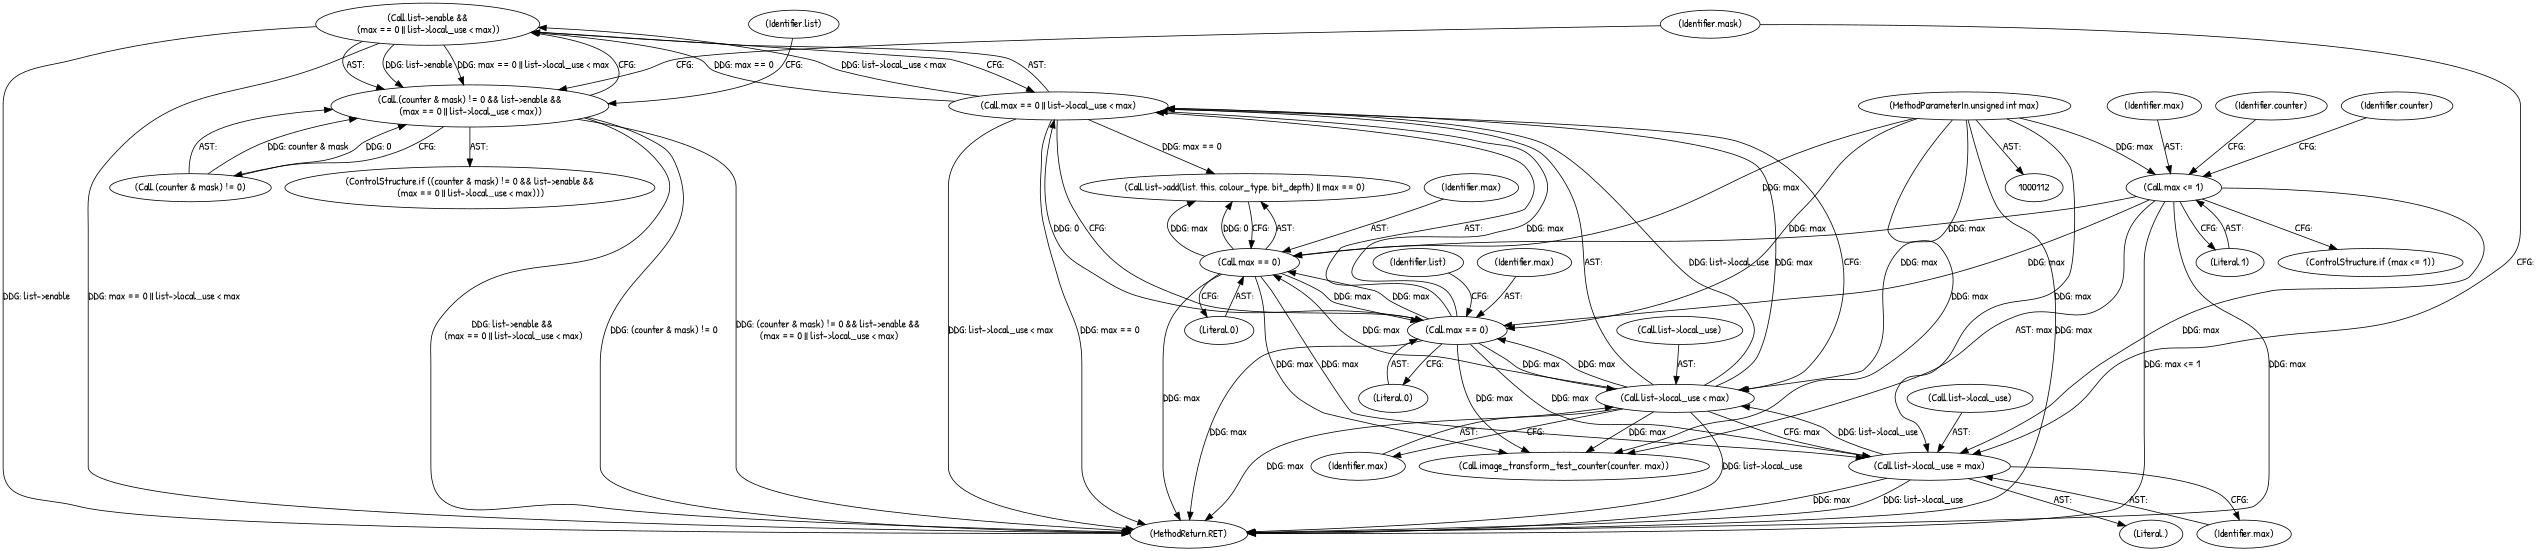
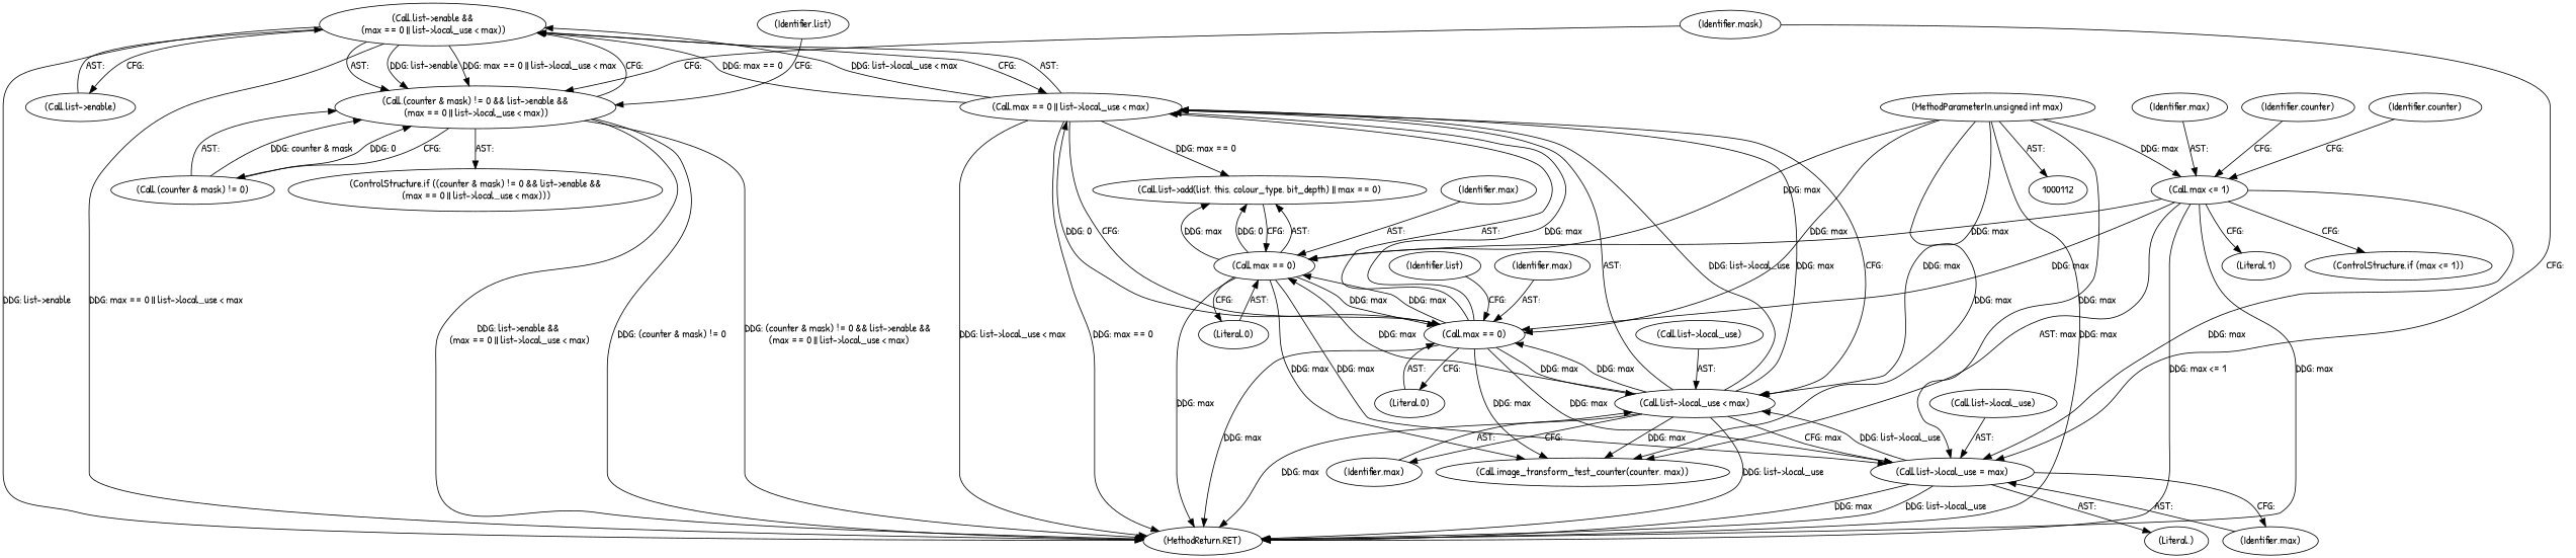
  digraph {
    fontname="Patrick Hand"
    node [fontname="Patrick Hand"]
    edge [fontname="Patrick Hand"]
    n1 [label="(Call,list->enable &&\n (max == 0 || list->local_use < max))"]
    n2 [label="(Call,max == 0 || list->local_use < max)"]
    n3 [label="(Call,(counter & mask) != 0 && list->enable &&\n (max == 0 || list->local_use < max))"]
+   n4 [label="(Call,list->enable)"]
    n5 [label="(MethodReturn,RET)"]
    n6 [label="(Call,max == 0)"]
    n7 [label="(Call,list->local_use < max)"]
    n8 [label="(Call,list->add(list, this, colour_type, bit_depth) || max == 0)"]
    n9 [label="(ControlStructure,if ((counter & mask) != 0 && list->enable &&\n (max == 0 || list->local_use < max)))"]
    n10 [label="(Call,(counter & mask) != 0)"]
    n11 [label="(Call,max == 0)"]
    n12 [label="(Call,list->local_use = max)"]
    n13 [label="(Call,image_transform_test_counter(counter, max))"]
    n14 [label="(Literal,0)"]
    n15 [label="(Identifier,max)"]
    n16 [label="(Literal,0)"]
    n17 [label="(Literal,)"]
    n18 [label="(Identifier,max)"]
    n19 [label="(Call,max <= 1)"]
    n20 [label="(Literal,1)"]
    n21 [label="(ControlStructure,if (max <= 1))"]
    n22 [label="(MethodParameterIn,unsigned int max)"]
    1000112
    n24 [label="(Identifier,list)"]
    n25 [label="(Identifier,counter)"]
    n26 [label="(Identifier,max)"]
    n27 [label="(Identifier,counter)"]
    n28 [label="(Identifier,max)"]
    n29 [label="(Call,list->local_use)"]
    n30 [label="(Identifier,max)"]
    n31 [label="(Call,list->local_use)"]
    n32 [label="(Identifier,list)"]
    n33 [label="(Identifier,mask)"]
    n1 -> n2 [label="CFG: "]
    n1 -> n3 [label="AST: "]
    n1 -> n3 [label="DDG: list->enable"]
    n1 -> n3 [label="DDG: max == 0 || list->local_use < max"]
+   n1 -> n4 [label="CFG: "]
    n1 -> n5 [label="DDG: list->enable"]
    n1 -> n5 [label="DDG: max == 0 || list->local_use < max"]
    n2 -> n1 [label="AST: "]
    n2 -> n1 [label="DDG: max == 0"]
    n2 -> n1 [label="DDG: list->local_use < max"]
    n2 -> n5 [label="DDG: list->local_use < max"]
    n2 -> n5 [label="DDG: max == 0"]
    n2 -> n6 [label="CFG: "]
    n2 -> n7 [label="CFG: "]
    n2 -> n8 [label="DDG: max == 0"]
    n3 -> n1 [label="CFG: "]
    n3 -> n5 [label="DDG: list->enable &&\n (max == 0 || list->local_use < max)"]
    n3 -> n5 [label="DDG: (counter & mask) != 0"]
    n3 -> n5 [label="DDG: (counter & mask) != 0 && list->enable &&\n (max == 0 || list->local_use < max)"]
    n3 -> n9 [label="AST: "]
    n3 -> n10 [label="CFG: "]
+   n4 -> n1 [label="AST: "]
    n6 -> n2 [label="AST: "]
    n6 -> n2 [label="DDG: max"]
    n6 -> n2 [label="DDG: 0"]
    n6 -> n5 [label="DDG: max"]
    n6 -> n7 [label="DDG: max"]
    n6 -> n11 [label="DDG: max"]
    n6 -> n12 [label="DDG: max"]
    n6 -> n13 [label="DDG: max"]
    n6 -> n14 [label="CFG: "]
    n7 -> n2 [label="AST: "]
    n7 -> n2 [label="DDG: list->local_use"]
    n7 -> n2 [label="DDG: max"]
    n7 -> n5 [label="DDG: list->local_use"]
    n7 -> n5 [label="DDG: max"]
    n7 -> n6 [label="DDG: max"]
    n7 -> n11 [label="DDG: max"]
    n7 -> n12 [label="CFG: max"]
    n7 -> n13 [label="DDG: max"]
    n7 -> n15 [label="CFG: "]
    n8 -> n11 [label="CFG: "]
    n10 -> n3 [label="AST: "]
    n10 -> n3 [label="DDG: counter & mask"]
    n10 -> n3 [label="DDG: 0"]
    n11 -> n5 [label="DDG: max"]
    n11 -> n6 [label="DDG: max"]
    n11 -> n8 [label="AST: "]
    n11 -> n8 [label="DDG: max"]
    n11 -> n8 [label="DDG: 0"]
    n11 -> n12 [label="DDG: max"]
    n11 -> n13 [label="DDG: max"]
    n11 -> n16 [label="CFG: "]
    n12 -> n5 [label="DDG: max"]
    n12 -> n5 [label="DDG: list->local_use"]
    n12 -> n7 [label="DDG: list->local_use"]
    n12 -> n17 [label="AST: "]
    n12 -> n18 [label="CFG: "]
    n14 -> n6 [label="AST: "]
    n15 -> n7 [label="AST: "]
    n16 -> n11 [label="AST: "]
    n18 -> n12 [label="AST: "]
    n19 -> n5 [label="DDG: max <= 1"]
    n19 -> n5 [label="DDG: max"]
    n19 -> n6 [label="DDG: max"]
    n19 -> n11 [label="DDG: max"]
    n19 -> n12 [label="DDG: max"]
    n19 -> n13 [label="AST: max"]
    n19 -> n20 [label="CFG: "]
    n19 -> n21 [label="CFG: "]
-   n20 -> n19 [label="AST: "]
    n22 -> n5 [label="DDG: max"]
    n22 -> n6 [label="DDG: max"]
    n22 -> n7 [label="DDG: max"]
    n22 -> n11 [label="DDG: max"]
    n22 -> n12 [label="DDG: max"]
    n22 -> n13 [label="DDG: max"]
    n22 -> n19 [label="DDG: max"]
    n22 -> 1000112 [label="AST: "]
    n24 -> n6 [label="CFG: "]
    n25 -> n19 [label="CFG: "]
    n26 -> n11 [label="AST: "]
    n27 -> n19 [label="CFG: "]
    n28 -> n6 [label="AST: "]
    n29 -> n7 [label="AST: "]
    n30 -> n19 [label="AST: "]
    n31 -> n12 [label="AST: "]
    n32 -> n3 [label="CFG: "]
    n33 -> n3 [label="CFG: "]
    n33 -> n12 [label="CFG: "]
  }
